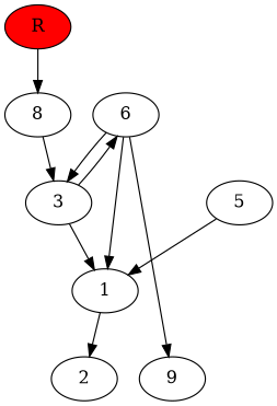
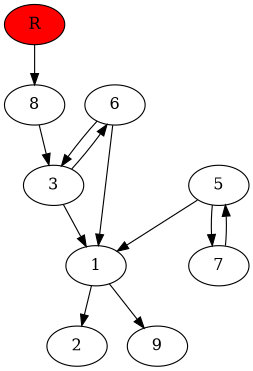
  digraph {
    1
    2
    9
    5
+   7
    8
    3
    6
    R [fillcolor="#ff0000" style=filled]
    1 -> 2
-   6 -> 9
+   1 -> 9
    5 -> 1
+   5 -> 7
+   7 -> 5
    8 -> 3
    3 -> 1
    3 -> 6
    6 -> 1
    6 -> 3
    R -> 8
  }
